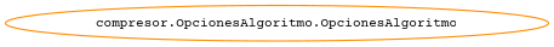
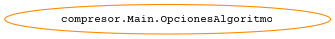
  digraph {
    rankdir=LR
    fontname="Courier Prime"
-   n1 [color=darkorange fillcolor=white fontname="Courier Prime" fontsize=10 height=0.2 label="compresor.OpcionesAlgoritmo.OpcionesAlgoritmo" shape=ellipse style=filled width=0.4]
+   n1 [color=darkorange fillcolor=white fontname="Courier Prime" fontsize=10 height=0.2 label="compresor.Main.OpcionesAlgoritmo" shape=ellipse style=filled width=0.4]
  }
